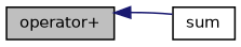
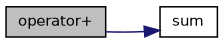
  digraph {
    rankdir=LR
    node [color=black fontname=Helvetica fontsize=10 shape=record]
    n1 [fillcolor=grey75 fontcolor=black height=0.2 label="operator+" style=filled width=0.4]
    n2 [height=0.2 label=sum width=0.4]
-   n2 -> n1 [color=midnightblue fontname=Helvetica fontsize=10 labelfontname=Helvetica labelfontsize=10 style=solid]
+   n1 -> n2 [color=midnightblue fontname=Helvetica fontsize=10 labelfontname=Helvetica labelfontsize=10 style=solid]
  }
